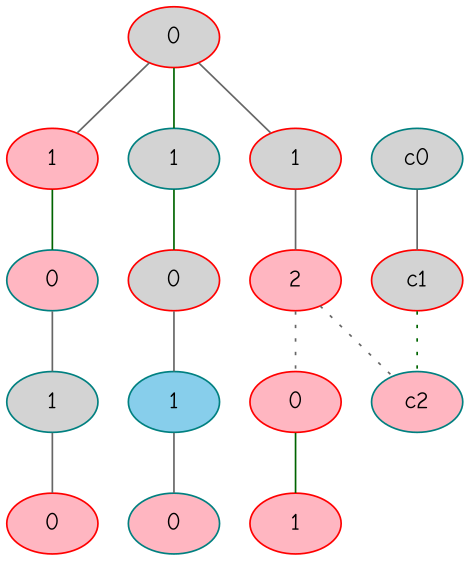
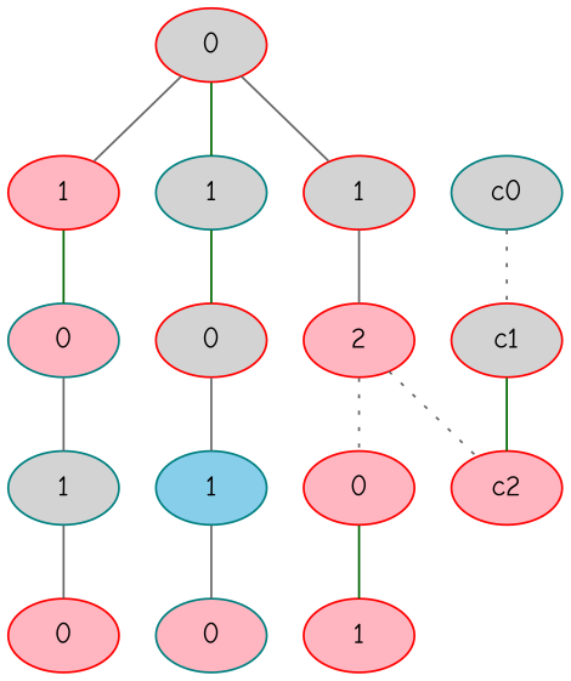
  graph {
    fontname="Comic Neue"
    node [color=red fillcolor=lightpink fontname="Comic Neue" style=filled]
    edge [color=gray40 fontname="Comic Neue"]
    n1 [fillcolor=lightgrey label=0]
    n2 [fillcolor=lightgrey label=1]
    n3 [label=1]
    n4 [color=teal fillcolor=lightgrey label=1]
    n5 [label=2]
    n6 [color=teal label=0]
    n7 [fillcolor=lightgrey label=0]
    n8 [label=0]
-   c2 [color=teal]
+   c2
    n10 [label=1]
    n11 [color=teal fillcolor=lightgrey label=1]
    n12 [label=0]
    n13 [color=teal fillcolor=skyblue label=1]
    n14 [color=teal label=0]
    c0 [color=teal fillcolor=lightgrey]
    c1 [fillcolor=lightgrey]
    n1 -- n2
    n1 -- n3
    n1 -- n4 [color=darkgreen]
    n2 -- n5
    n3 -- n6 [color=darkgreen]
    n4 -- n7 [color=darkgreen]
    n5 -- n8 [style=dotted]
    n5 -- c2 [style=dotted]
    n6 -- n11
    n7 -- n13
    n8 -- n10 [color=darkgreen]
    n11 -- n12
    n13 -- n14
-   c0 -- c1
-   c1 -- c2 [color=darkgreen style=dotted]
+   c0 -- c1 [style=dotted]
+   c1 -- c2 [color=darkgreen]
  }
